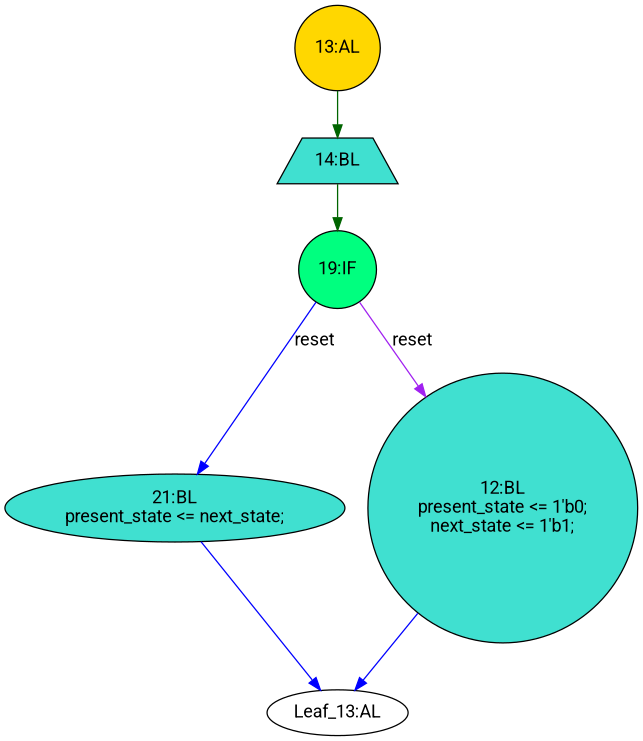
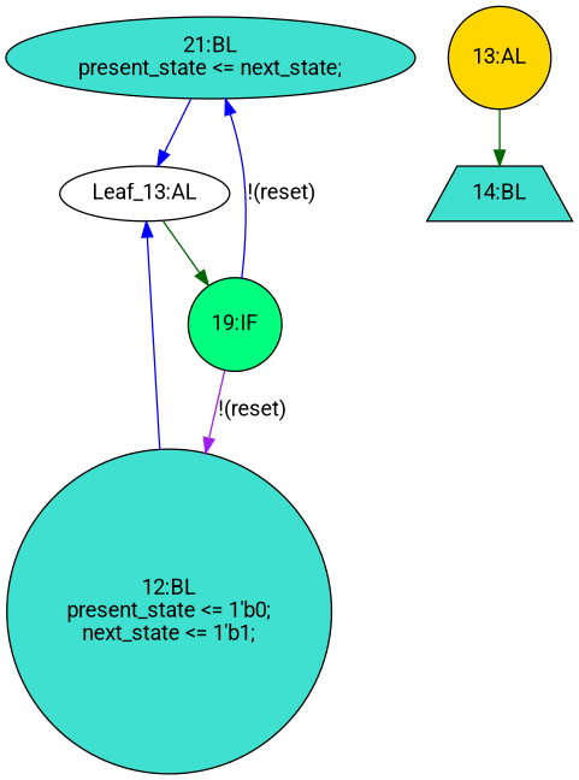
  strict digraph {
    fontname=Roboto
    node [fillcolor=turquoise fontname=Roboto shape=circle statements="[]" style=filled typ=Block]
    edge [color=blue cond="[]" fontname=Roboto lineno=None]
    n1 [ast="<pyverilog.vparser.ast.Block object at 0x7f8cb99cea90>" label="21:BL\npresent_state <= next_state;" shape=ellipse statements="[<pyverilog.vparser.ast.NonblockingSubstitution object at 0x7f8cb99cead0>]"]
    n2 [def_var="['present_state', 'next_state']" label="Leaf_13:AL" shape=ellipse fillcolor="" statements="" style="" typ=""]
    n3 [ast="<pyverilog.vparser.ast.Always object at 0x7f8cb99ee050>" clk_sens=True fillcolor=gold label="13:AL" sens="['clk']" typ=Always use_var="['reset', 'next_state']"]
    n4 [ast="<pyverilog.vparser.ast.Block object at 0x7f8cb99ce910>" label="14:BL" shape=trapezium]
    n5 [ast="<pyverilog.vparser.ast.IfStatement object at 0x7f8cb99cea10>" fillcolor=springgreen label="19:IF" typ=IfStatement]
    n6 [ast="<pyverilog.vparser.ast.Block object at 0x7f8cb99cecd0>" label="12:BL\npresent_state <= 1'b0;\nnext_state <= 1'b1;" statements="[<pyverilog.vparser.ast.NonblockingSubstitution object at 0x7f8cb99ced10>, <pyverilog.vparser.ast.NonblockingSubstitution object at 0x7f8cb99cee90>]"]
    n1 -> n2
    n3 -> n4 [color=darkgreen]
-   n4 -> n5 [color=darkgreen]
-   n5 -> n1 [cond="['reset']" label=reset lineno=15]
-   n5 -> n6 [color=purple cond="['reset']" label=reset lineno=15]
+   n2 -> n5 [color=darkgreen]
+   n5 -> n1 [cond="['reset']" label="!(reset)" lineno=15]
+   n5 -> n6 [color=purple cond="['reset']" label="!(reset)" lineno=15]
    n6 -> n2
  }
